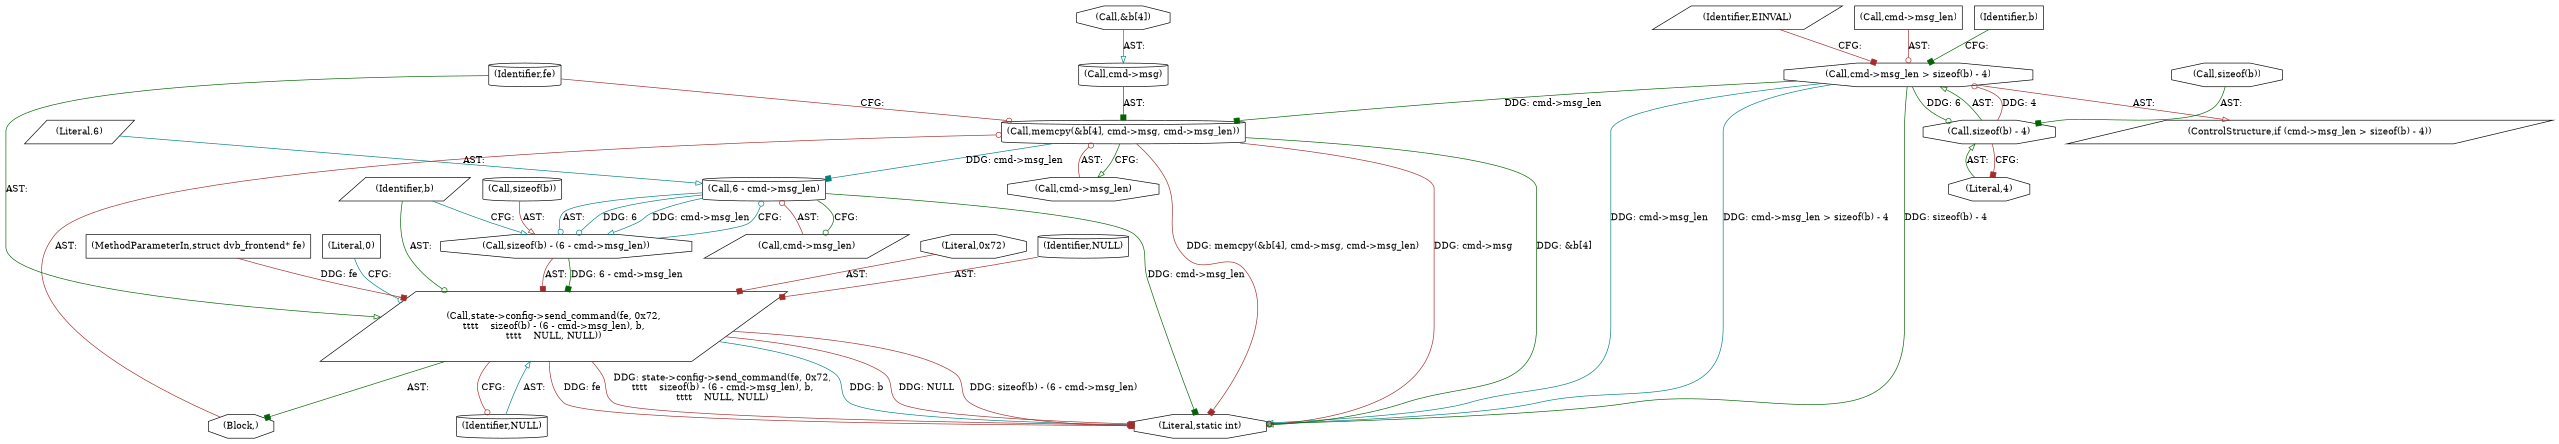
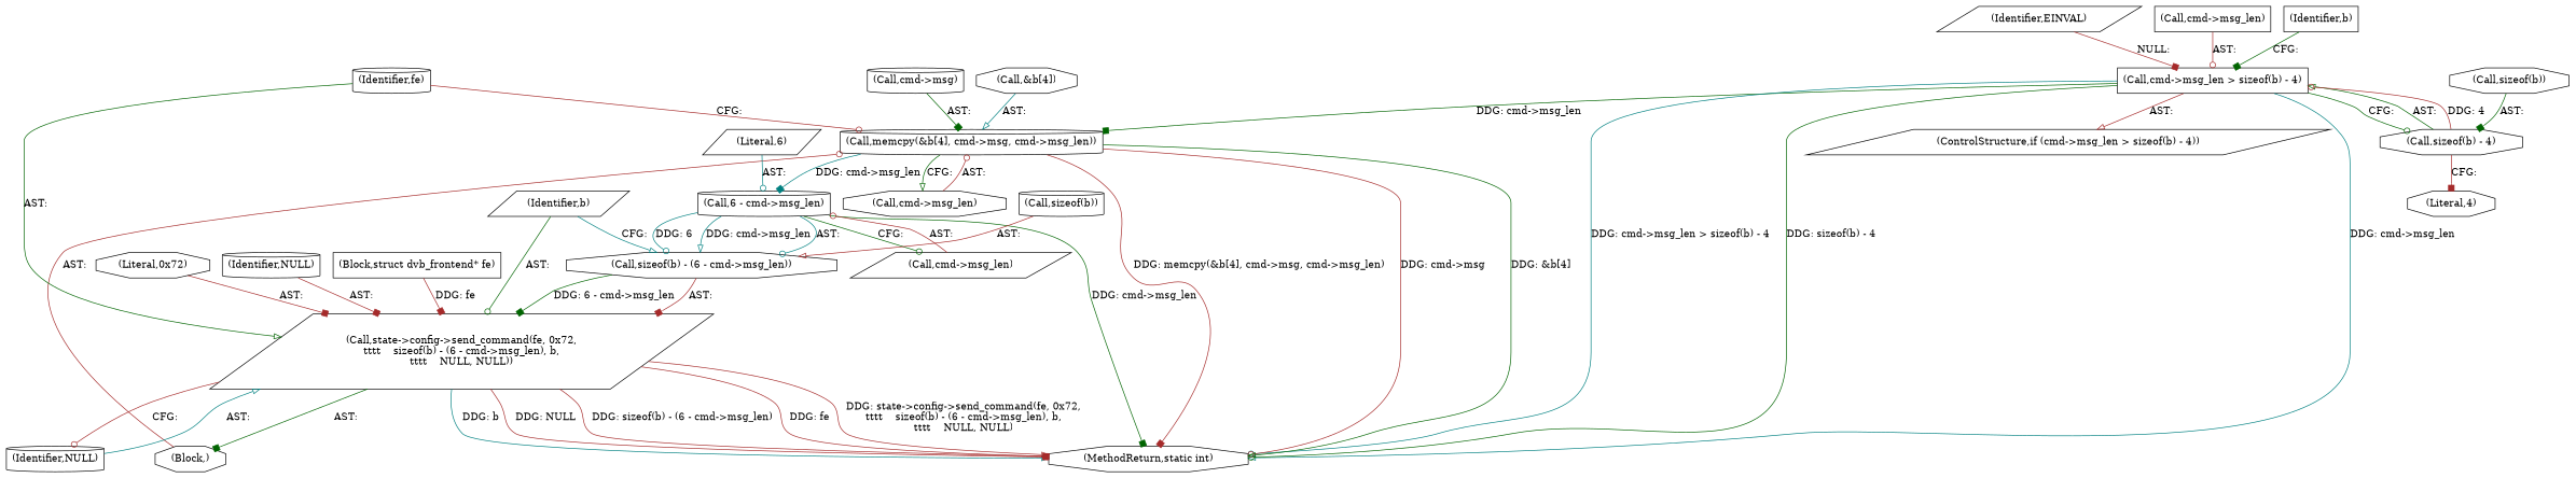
  digraph {
    node [shape=octagon]
    edge [arrowhead=box color=brown]
-   n1 [label="(Call,cmd->msg_len > sizeof(b) - 4)"]
+   n1 [label="(Call,cmd->msg_len > sizeof(b) - 4)" shape=box]
    n2 [label="(Call,sizeof(b) - 4)"]
    n3 [label="(Call,memcpy(&b[4], cmd->msg, cmd->msg_len))" shape=cylinder]
-   n4 [label="(Literal,static int)"]
+   n4 [label="(MethodReturn,static int)"]
    n5 [label="(ControlStructure,if (cmd->msg_len > sizeof(b) - 4))" shape=parallelogram]
    n6 [label="(Literal,4)"]
    n7 [label="(Call,6 - cmd->msg_len)" shape=cylinder]
    n8 [label="(Call,cmd->msg_len)"]
    n9 [label="(Call,sizeof(b) - (6 - cmd->msg_len))"]
    n10 [label="(Call,cmd->msg_len)" shape=parallelogram]
    n11 [label="(Block,)"]
    n12 [label="(Call,state->config->send_command(fe, 0x72,\n\t\t\t\t    sizeof(b) - (6 - cmd->msg_len), b,\n\t\t\t\t    NULL, NULL))" shape=parallelogram]
    n13 [label="(Identifier,NULL)" shape=cylinder]
    n14 [label="(Call,cmd->msg)" shape=cylinder]
-   n15 [label="(Literal,0)" shape=box]
    n16 [label="(Call,sizeof(b))"]
-   n17 [label="(MethodParameterIn,struct dvb_frontend* fe)" shape=box]
+   n17 [label="(Block,struct dvb_frontend* fe)" shape=box]
    n18 [label="(Literal,6)" shape=parallelogram]
    n19 [label="(Call,sizeof(b))" shape=cylinder]
    n20 [label="(Identifier,EINVAL)" shape=parallelogram]
    n21 [label="(Call,&b[4])"]
    n22 [label="(Identifier,fe)" shape=cylinder]
    n23 [label="(Literal,0x72)"]
    n24 [label="(Call,cmd->msg_len)" shape=box]
    n25 [label="(Identifier,NULL)" shape=cylinder]
    n26 [label="(Identifier,b)" shape=box]
    n27 [label="(Identifier,b)" shape=parallelogram]
-   n1 -> n2 [arrowhead=odot color=darkgreen label="DDG: 6"]
+   n1 -> n2 [arrowhead=odot color=darkgreen label="CFG: "]
    n1 -> n3 [color=darkgreen label="DDG: cmd->msg_len"]
    n1 -> n4 [arrowhead=onormal color=teal label="DDG: cmd->msg_len"]
    n1 -> n4 [arrowhead=odot color=teal label="DDG: cmd->msg_len > sizeof(b) - 4"]
    n1 -> n4 [arrowhead=odot color=darkgreen label="DDG: sizeof(b) - 4"]
    n1 -> n5 [arrowhead=onormal label="AST: "]
    n2 -> n1 [arrowhead=onormal color=darkgreen label="AST: "]
    n2 -> n1 [arrowhead=odot label="DDG: 4"]
    n2 -> n6 [label="CFG: "]
    n3 -> n4 [label="DDG: memcpy(&b[4], cmd->msg, cmd->msg_len)"]
    n3 -> n4 [arrowhead=odot label="DDG: cmd->msg"]
    n3 -> n4 [arrowhead=onormal color=darkgreen label="DDG: &b[4]"]
    n3 -> n7 [color=teal label="DDG: cmd->msg_len"]
    n3 -> n8 [arrowhead=onormal color=darkgreen label="CFG: "]
-   n6 -> n2 [arrowhead=onormal color=darkgreen label="AST: "]
    n7 -> n4 [color=darkgreen label="DDG: cmd->msg_len"]
    n7 -> n9 [arrowhead=odot color=teal label="AST: "]
    n7 -> n9 [arrowhead=odot color=teal label="DDG: 6"]
    n7 -> n9 [arrowhead=onormal color=teal label="DDG: cmd->msg_len"]
    n7 -> n10 [arrowhead=odot color=darkgreen label="CFG: "]
    n8 -> n3 [arrowhead=odot label="AST: "]
-   n9 -> n7 [arrowhead=odot color=teal label="CFG: "]
    n9 -> n12 [label="AST: "]
    n9 -> n12 [color=darkgreen label="DDG: 6 - cmd->msg_len"]
    n10 -> n7 [arrowhead=odot label="AST: "]
    n11 -> n3 [arrowhead=odot label="AST: "]
    n12 -> n4 [arrowhead=onormal color=teal label="DDG: b"]
    n12 -> n4 [label="DDG: NULL"]
    n12 -> n4 [label="DDG: sizeof(b) - (6 - cmd->msg_len)"]
    n12 -> n4 [label="DDG: fe"]
    n12 -> n4 [arrowhead=onormal label="DDG: state->config->send_command(fe, 0x72,\n\t\t\t\t    sizeof(b) - (6 - cmd->msg_len), b,\n\t\t\t\t    NULL, NULL)"]
    n12 -> n11 [color=darkgreen label="AST: "]
    n12 -> n13 [arrowhead=odot label="CFG: "]
    n13 -> n12 [arrowhead=onormal color=teal label="AST: "]
    n14 -> n3 [color=darkgreen label="AST: "]
-   n15 -> n12 [arrowhead=odot color=teal label="CFG: "]
    n16 -> n2 [color=darkgreen label="AST: "]
    n17 -> n12 [label="DDG: fe"]
-   n18 -> n7 [arrowhead=onormal color=teal label="AST: "]
+   n18 -> n7 [arrowhead=odot color=teal label="AST: "]
    n19 -> n9 [arrowhead=onormal label="AST: "]
-   n20 -> n1 [label="CFG: "]
-   n21 -> n14 [arrowhead=onormal color=teal label="AST: "]
+   n20 -> n1 [label="NULL: "]
+   n21 -> n3 [arrowhead=onormal color=teal label="AST: "]
    n22 -> n3 [arrowhead=odot label="CFG: "]
    n22 -> n12 [arrowhead=onormal color=darkgreen label="AST: "]
    n23 -> n12 [label="AST: "]
    n24 -> n1 [arrowhead=odot label="AST: "]
    n25 -> n12 [label="AST: "]
    n26 -> n1 [color=darkgreen label="CFG: "]
    n27 -> n9 [arrowhead=onormal color=teal label="CFG: "]
    n27 -> n12 [arrowhead=odot color=darkgreen label="AST: "]
  }
